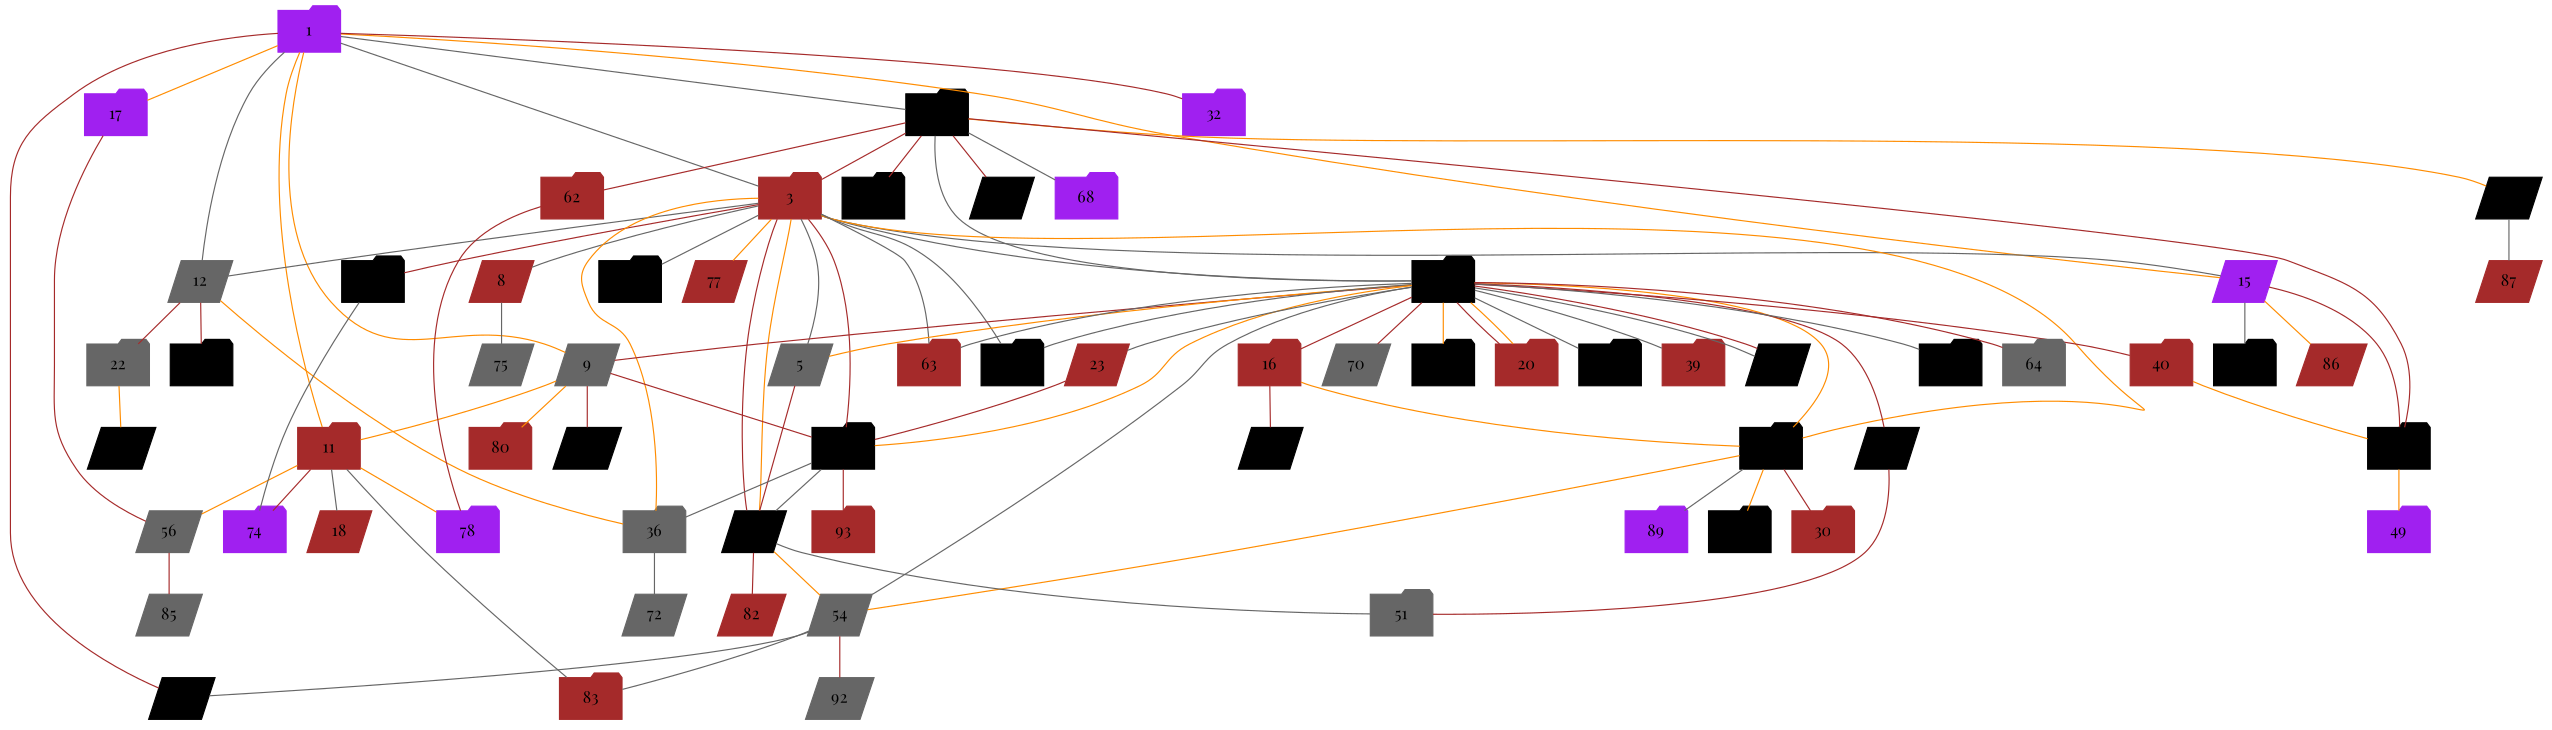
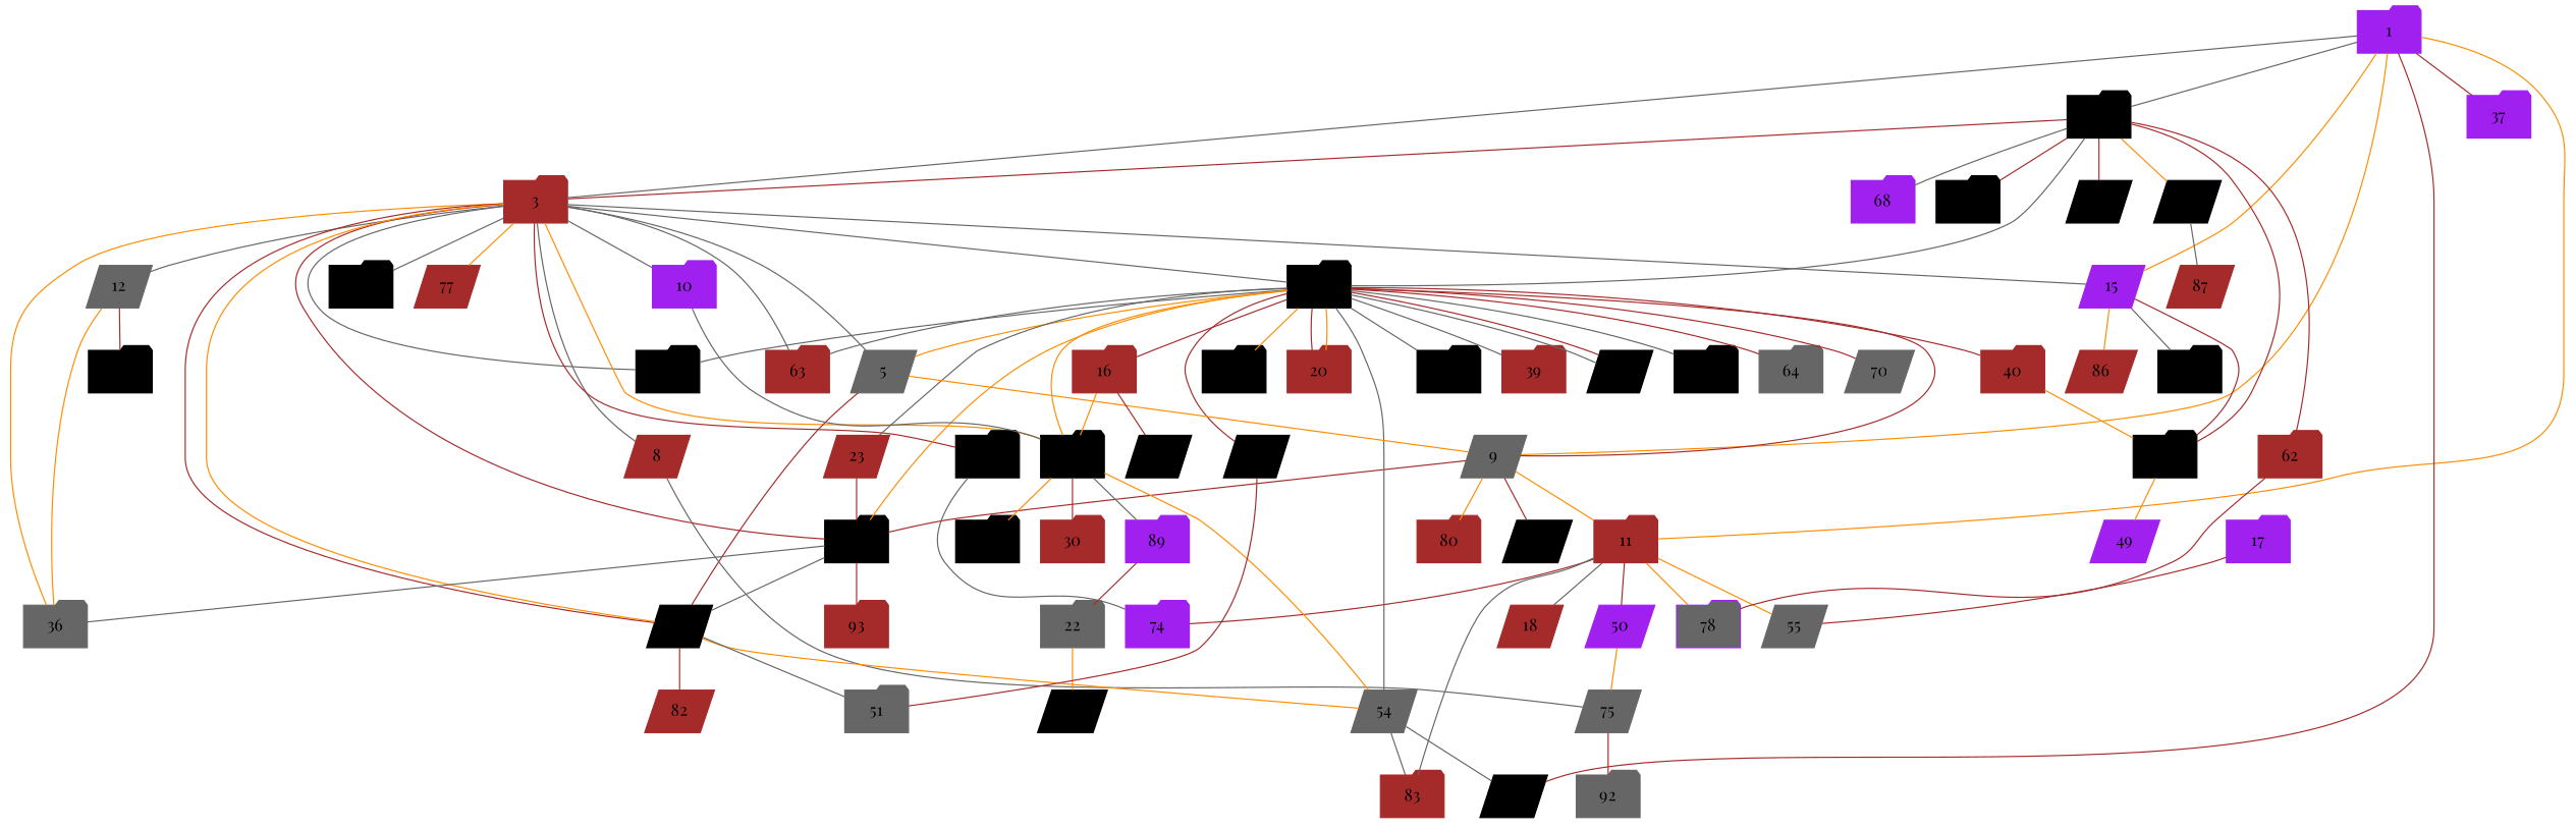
  graph {
    fontname="Playfair Display"
    node [color=black fontname="Playfair Display" shape=folder style=filled]
    edge [color=gray40 fontname="Playfair Display"]
    1 [color=purple super="+59"]
    2 [super="+35"]
    3 [color=brown super="+81"]
    9 [color=gray40 shape=parallelogram super="+48"]
    11 [color=brown super="+13"]
    12 [color=gray40 shape=parallelogram super="+28"]
    15 [color=purple shape=parallelogram super="+66"]
    17 [color=purple]
-   32 [color=purple]
+   32 [color=purple label=37]
    67 [shape=parallelogram]
    4 [super="+34"]
    38 [shape=parallelogram super="+71"]
    41 [shape=parallelogram]
    46 [super="+76"]
    62 [color=brown]
    68 [color=purple]
    73
    5 [color=gray40 shape=parallelogram super="+21"]
    7 [super="+94"]
    8 [color=brown shape=parallelogram super="+47"]
+   10 [color=purple]
    24 [super="+43"]
    27 [super="+55"]
    33 [super="+37"]
    36 [color=gray40 super="+42"]
    45 [shape=parallelogram super="+79"]
    63 [color=brown]
    69
    77 [color=brown shape=parallelogram]
    26 [shape=parallelogram]
    80 [color=brown]
    18 [color=brown shape=parallelogram]
-   56 [color=gray40 shape=parallelogram super="+58"]
+   50 [color=purple shape=parallelogram]
+   56 [color=gray40 shape=parallelogram super="+58" label=55]
    74 [color=purple]
-   78 [color=purple]
+   78 [color=purple fillcolor=gray40]
    83 [color=brown]
    22 [color=gray40 super="+52"]
    57
    86 [color=brown shape=parallelogram]
    91
    6
    16 [color=brown]
    19 [shape=parallelogram super="+44"]
    20 [color=brown]
    23 [color=brown shape=parallelogram]
    31
    39 [color=brown]
    40 [color=brown]
    53 [shape=parallelogram super="+88"]
    54 [color=gray40 shape=parallelogram super="+65"]
    60
    64 [color=gray40]
    70 [color=gray40 shape=parallelogram]
    87 [color=brown shape=parallelogram]
-   49 [color=purple]
+   49 [color=purple shape=parallelogram]
    75 [color=gray40 shape=parallelogram super="+84"]
    93 [color=brown]
    30 [color=brown]
    89 [color=purple]
    90
-   72 [color=gray40 shape=parallelogram]
    51 [color=gray40]
    82 [color=brown shape=parallelogram]
    61 [shape=parallelogram]
-   92 [color=gray40 shape=parallelogram]
-   85 [color=gray40 shape=parallelogram]
+   92 [color=gray40]
    29 [shape=parallelogram]
    1 -- 2
    1 -- 3
    1 -- 9 [color=darkorange]
    1 -- 11 [color=darkorange]
-   1 -- 12
    1 -- 15 [color=darkorange]
-   1 -- 17 [color=darkorange]
    1 -- 32 [color=brown]
    1 -- 67 [color=brown]
    2 -- 3 [color=brown]
    2 -- 4
    2 -- 38 [color=darkorange]
    2 -- 41 [color=brown]
    2 -- 46 [color=brown]
    2 -- 62 [color=brown]
    2 -- 68
    2 -- 73 [color=brown]
    3 -- 12
    3 -- 15
    3 -- 4
    3 -- 5
    3 -- 7
    3 -- 8
+   3 -- 10
    3 -- 24 [color=brown]
    3 -- 27 [color=darkorange weight=2]
    3 -- 33 [color=brown]
    3 -- 36 [color=darkorange]
    3 -- 45 [color=brown weight=2]
    3 -- 45 [color=darkorange]
    3 -- 63
    3 -- 69
    3 -- 77 [color=darkorange]
    9 -- 11 [color=darkorange]
    9 -- 24 [color=brown weight=2]
    9 -- 26 [color=brown]
    9 -- 80 [color=darkorange]
    11 -- 18
+   11 -- 50 [color=brown]
    11 -- 56 [color=darkorange weight=2]
    11 -- 74 [color=brown]
    11 -- 78 [color=darkorange]
    11 -- 83
    12 -- 36 [color=darkorange]
-   12 -- 22 [color=brown]
+   89 -- 22 [color=brown]
    12 -- 57 [color=brown]
    15 -- 46 [color=brown]
    15 -- 86 [color=darkorange]
    15 -- 91
    17 -- 56 [color=brown]
    4 -- 9 [color=brown]
    4 -- 5 [color=darkorange]
    4 -- 7
    4 -- 24 [color=darkorange]
    4 -- 27 [color=darkorange]
    4 -- 63
    4 -- 6 [color=darkorange]
    4 -- 16 [color=brown]
    4 -- 19 [color=brown]
    4 -- 20 [color=brown]
    4 -- 20 [color=darkorange]
    4 -- 23
    4 -- 31
    4 -- 39
    4 -- 40 [color=brown]
    4 -- 53
    4 -- 53 [color=brown]
    4 -- 54
    4 -- 60
    4 -- 64 [color=brown]
    4 -- 70 [color=brown]
    38 -- 87
    46 -- 49 [color=darkorange]
    62 -- 78 [color=brown]
+   5 -- 9 [color=darkorange]
    5 -- 45 [color=brown]
    8 -- 75
+   10 -- 27
    24 -- 36
    24 -- 45
    24 -- 93 [color=brown]
    27 -- 54 [color=darkorange]
    27 -- 30 [color=brown]
    27 -- 89
    27 -- 90 [color=darkorange]
    33 -- 74
-   36 -- 72
    45 -- 54 [color=darkorange]
    45 -- 51
    45 -- 82 [color=brown]
-   56 -- 85 [color=brown]
+   50 -- 75 [color=darkorange]
    22 -- 29 [color=darkorange]
    16 -- 27 [color=darkorange]
    16 -- 61 [color=brown]
    19 -- 51 [color=brown]
    23 -- 24 [color=brown]
    40 -- 46 [color=darkorange]
    54 -- 67
    54 -- 83
-   54 -- 92 [color=brown]
+   75 -- 92 [color=brown]
  }
